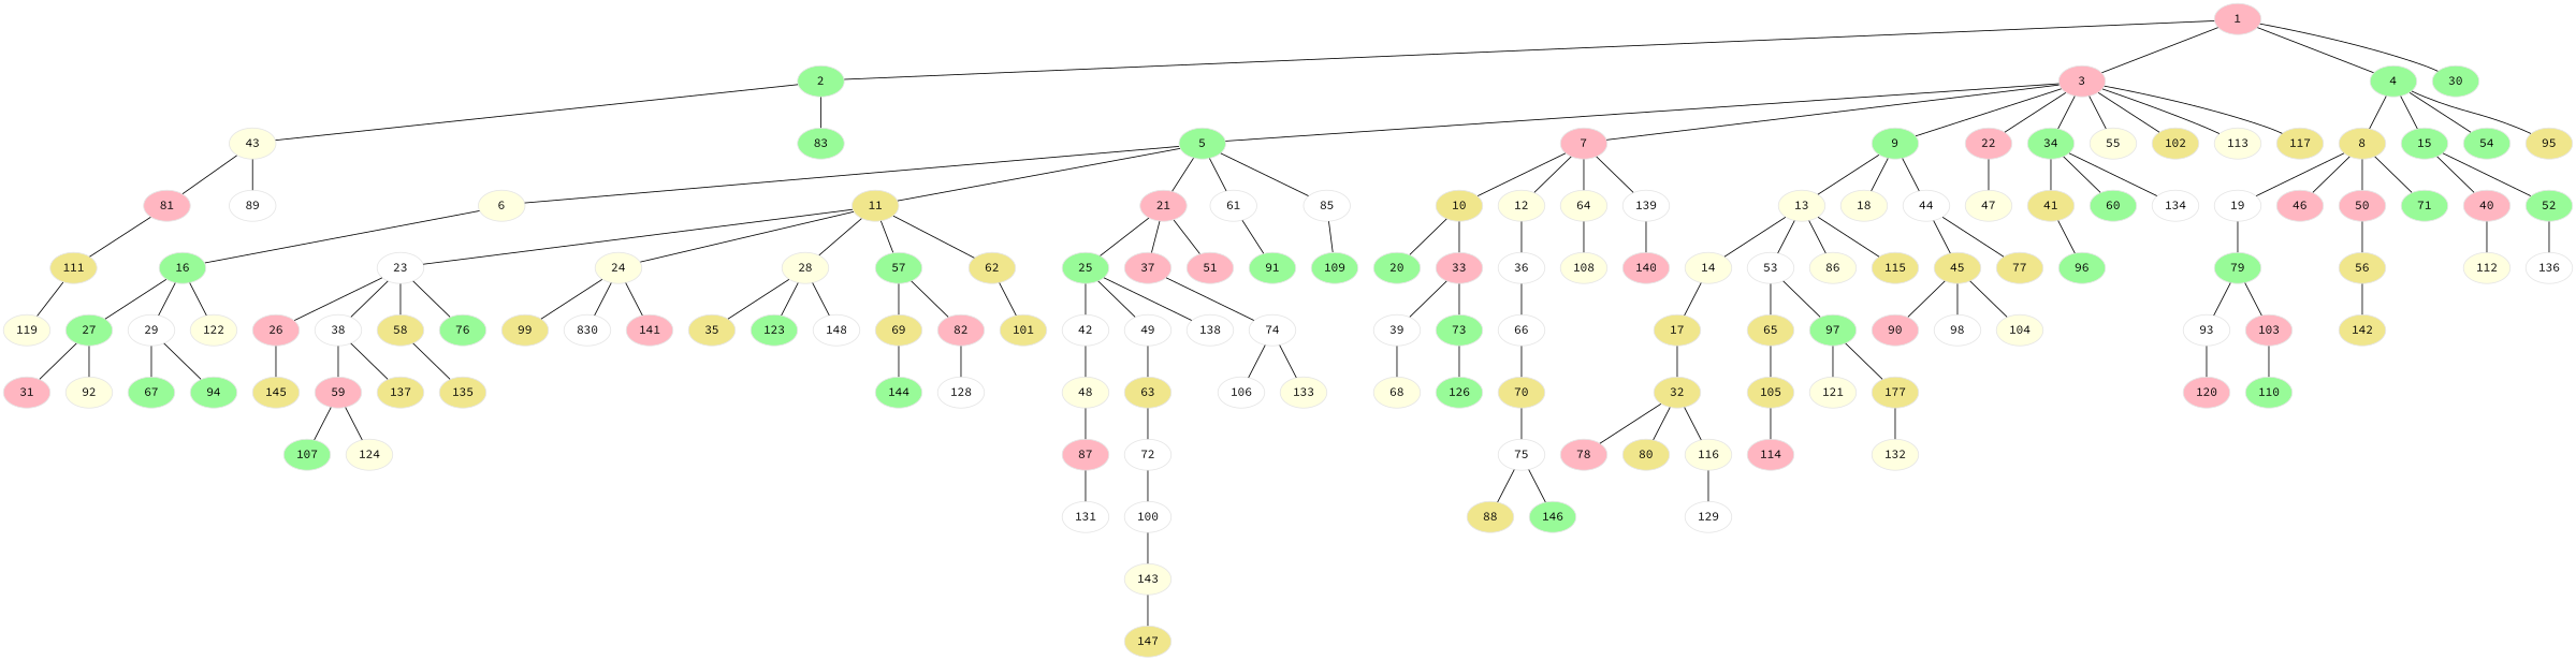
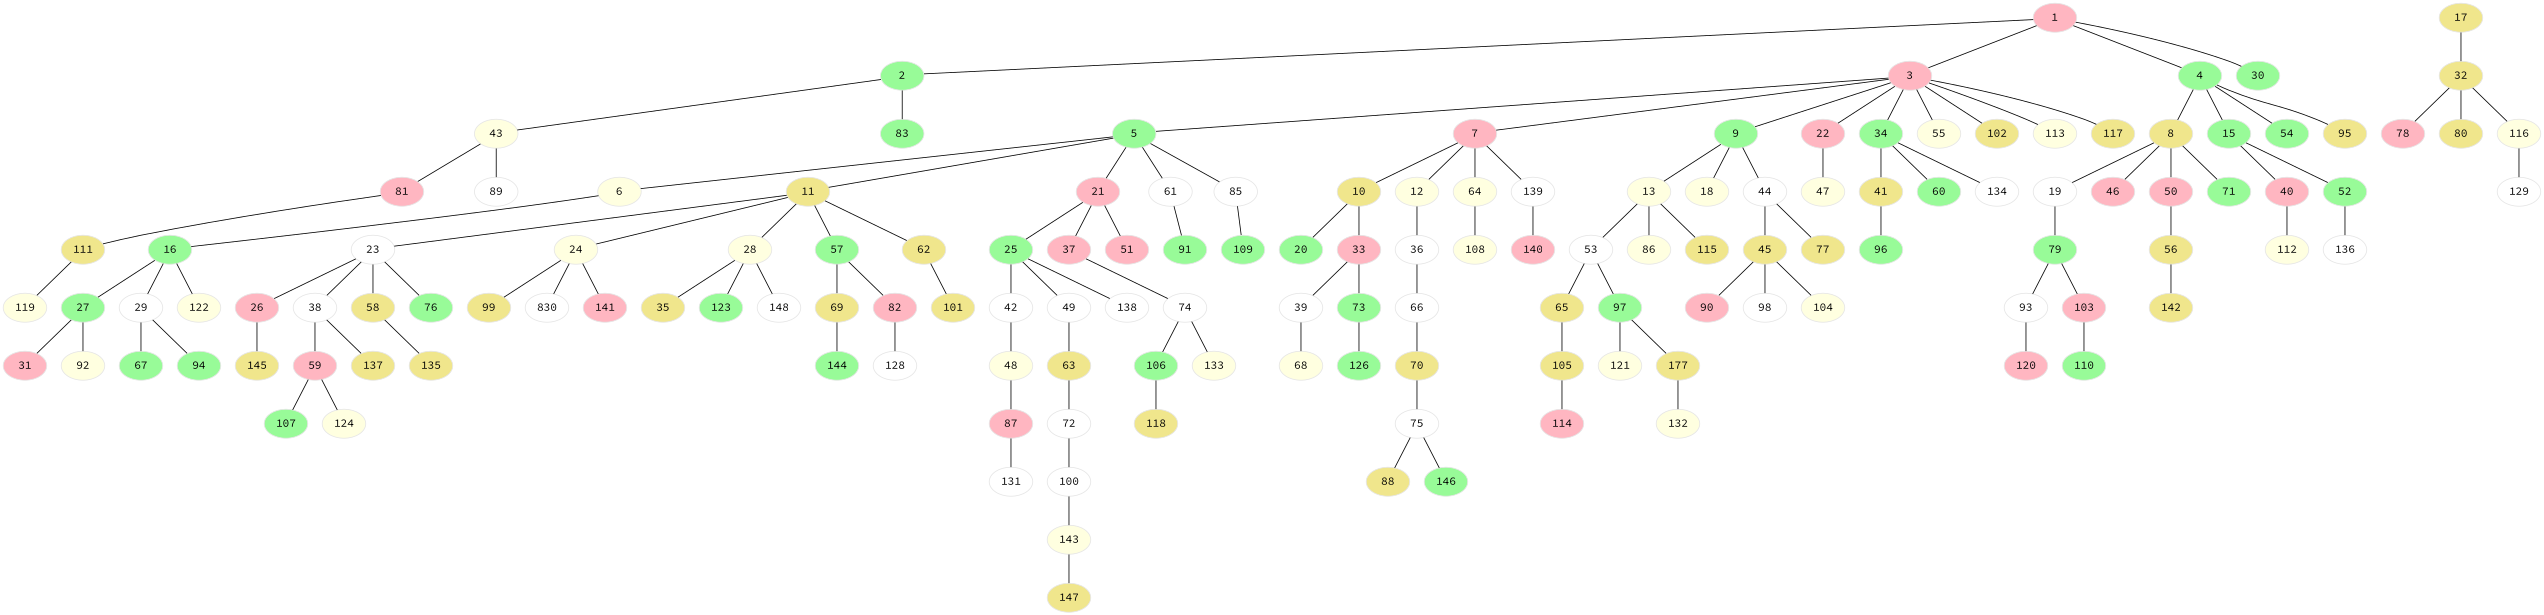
  graph {
    fontname="Source Code Pro"
    node [color=gray90 fillcolor=palegreen fontname="Source Code Pro" style=filled]
    edge [fontname="Source Code Pro"]
    1 [fillcolor=lightpink]
    2
    3 [fillcolor=lightpink]
    4
    30
    43 [fillcolor=lightyellow]
    83
    5
    7 [fillcolor=lightpink]
    9
    22 [fillcolor=lightpink]
    34
    55 [fillcolor=lightyellow]
    102 [fillcolor=khaki]
    113 [fillcolor=lightyellow]
    117 [fillcolor=khaki]
    8 [fillcolor=khaki]
    15
    54
    95 [fillcolor=khaki]
    81 [fillcolor=lightpink]
    89 [fillcolor=white]
    6 [fillcolor=lightyellow]
    11 [fillcolor=khaki]
    21 [fillcolor=lightpink]
    61 [fillcolor=white]
    85 [fillcolor=white]
    10 [fillcolor=khaki]
    12 [fillcolor=lightyellow]
    64 [fillcolor=lightyellow]
    139 [fillcolor=white]
    13 [fillcolor=lightyellow]
    18 [fillcolor=lightyellow]
    44 [fillcolor=white]
    47 [fillcolor=lightyellow]
    41 [fillcolor=khaki]
    60
    134 [fillcolor=white]
    19 [fillcolor=white]
    46 [fillcolor=lightpink]
    50 [fillcolor=lightpink]
    71
    40 [fillcolor=lightpink]
    52
    16
    23 [fillcolor=white]
    24 [fillcolor=lightyellow]
    28 [fillcolor=lightyellow]
    57
    62 [fillcolor=khaki]
    25
    37 [fillcolor=lightpink]
    51 [fillcolor=lightpink]
    91
    109
    27
    29 [fillcolor=white]
    122 [fillcolor=lightyellow]
    20
    33 [fillcolor=lightpink]
    36 [fillcolor=white]
    108 [fillcolor=lightyellow]
    140 [fillcolor=lightpink]
    79
    56 [fillcolor=khaki]
-   14 [fillcolor=lightyellow]
    53 [fillcolor=white]
    86 [fillcolor=lightyellow]
    115 [fillcolor=khaki]
    45 [fillcolor=khaki]
    77 [fillcolor=khaki]
    39 [fillcolor=white]
    73
    26 [fillcolor=lightpink]
    38 [fillcolor=white]
    58 [fillcolor=khaki]
    76
    99 [fillcolor=khaki]
    n79 [fillcolor=white label=830]
    141 [fillcolor=lightpink]
    35 [fillcolor=khaki]
    123
    148 [fillcolor=white]
    69 [fillcolor=khaki]
    82 [fillcolor=lightpink]
    101 [fillcolor=khaki]
    66 [fillcolor=white]
    17 [fillcolor=khaki]
    65 [fillcolor=khaki]
    97
    32 [fillcolor=khaki]
    112 [fillcolor=lightyellow]
    136 [fillcolor=white]
    31 [fillcolor=lightpink]
    92 [fillcolor=lightyellow]
    67
    94
    78 [fillcolor=lightpink]
    80 [fillcolor=khaki]
    116 [fillcolor=lightyellow]
    93 [fillcolor=white]
    103 [fillcolor=lightpink]
    42 [fillcolor=white]
    49 [fillcolor=white]
    138 [fillcolor=white]
    74 [fillcolor=white]
    145 [fillcolor=khaki]
    59 [fillcolor=lightpink]
    137 [fillcolor=khaki]
    135 [fillcolor=khaki]
    48 [fillcolor=lightyellow]
    63 [fillcolor=khaki]
    129 [fillcolor=white]
    68 [fillcolor=lightyellow]
    126
    96
    70 [fillcolor=khaki]
-   106 [fillcolor=white]
+   106
    133 [fillcolor=lightyellow]
    107
    124 [fillcolor=lightyellow]
    87 [fillcolor=lightpink]
    111 [fillcolor=khaki]
    90 [fillcolor=lightpink]
    98 [fillcolor=white]
    104 [fillcolor=lightyellow]
    131 [fillcolor=white]
    72 [fillcolor=white]
    142 [fillcolor=khaki]
    105 [fillcolor=khaki]
    121 [fillcolor=lightyellow]
    n132 [fillcolor=khaki label=177]
    144
    128 [fillcolor=white]
    100 [fillcolor=white]
    114 [fillcolor=lightpink]
    75 [fillcolor=white]
    88 [fillcolor=khaki]
    146
    143 [fillcolor=lightyellow]
+   118 [fillcolor=khaki]
    120 [fillcolor=lightpink]
    110
    119 [fillcolor=lightyellow]
    132 [fillcolor=lightyellow]
    147 [fillcolor=khaki]
    1 -- 2
    1 -- 3
    1 -- 4
    1 -- 30
    2 -- 43
    2 -- 83
    3 -- 5
    3 -- 7
    3 -- 9
    3 -- 22
    3 -- 34
    3 -- 55
    3 -- 102
    3 -- 113
    3 -- 117
    4 -- 8
    4 -- 15
    4 -- 54
    4 -- 95
    43 -- 81
    43 -- 89
    5 -- 6
    5 -- 11
    5 -- 21
    5 -- 61
    5 -- 85
    7 -- 10
    7 -- 12
    7 -- 64
    7 -- 139
    9 -- 13
    9 -- 18
    9 -- 44
    22 -- 47
    34 -- 41
    34 -- 60
    34 -- 134
    8 -- 19
    8 -- 46
    8 -- 50
    8 -- 71
    15 -- 40
    15 -- 52
    81 -- 111
    6 -- 16
    11 -- 23
    11 -- 24
    11 -- 28
    11 -- 57
    11 -- 62
    21 -- 25
    21 -- 37
    21 -- 51
    61 -- 91
    85 -- 109
    10 -- 20
    10 -- 33
    12 -- 36
    64 -- 108
    139 -- 140
-   13 -- 14
    13 -- 53
    13 -- 86
    13 -- 115
    44 -- 45
    44 -- 77
    41 -- 96
    19 -- 79
    50 -- 56
    40 -- 112
    52 -- 136
    16 -- 27
    16 -- 29
    16 -- 122
    23 -- 26
    23 -- 38
    23 -- 58
    23 -- 76
    24 -- 99
    24 -- n79
    24 -- 141
    28 -- 35
    28 -- 123
    28 -- 148
    57 -- 69
    57 -- 82
    62 -- 101
    25 -- 42
    25 -- 49
    25 -- 138
    37 -- 74
    27 -- 31
    27 -- 92
    29 -- 67
    29 -- 94
    33 -- 39
    33 -- 73
    36 -- 66
    79 -- 93
    79 -- 103
    56 -- 142
-   14 -- 17
    53 -- 65
    53 -- 97
    45 -- 90
    45 -- 98
    45 -- 104
    39 -- 68
    73 -- 126
    26 -- 145
    38 -- 59
    38 -- 137
    58 -- 135
    69 -- 144
    82 -- 128
    66 -- 70
    17 -- 32
    65 -- 105
    97 -- 121
    97 -- n132
    32 -- 78
    32 -- 80
    32 -- 116
    116 -- 129
    93 -- 120
    103 -- 110
    42 -- 48
    49 -- 63
    74 -- 106
    74 -- 133
    59 -- 107
    59 -- 124
    48 -- 87
    63 -- 72
    70 -- 75
+   106 -- 118
    87 -- 131
    111 -- 119
    72 -- 100
    105 -- 114
    n132 -- 132
    100 -- 143
    75 -- 88
    75 -- 146
    143 -- 147
  }
